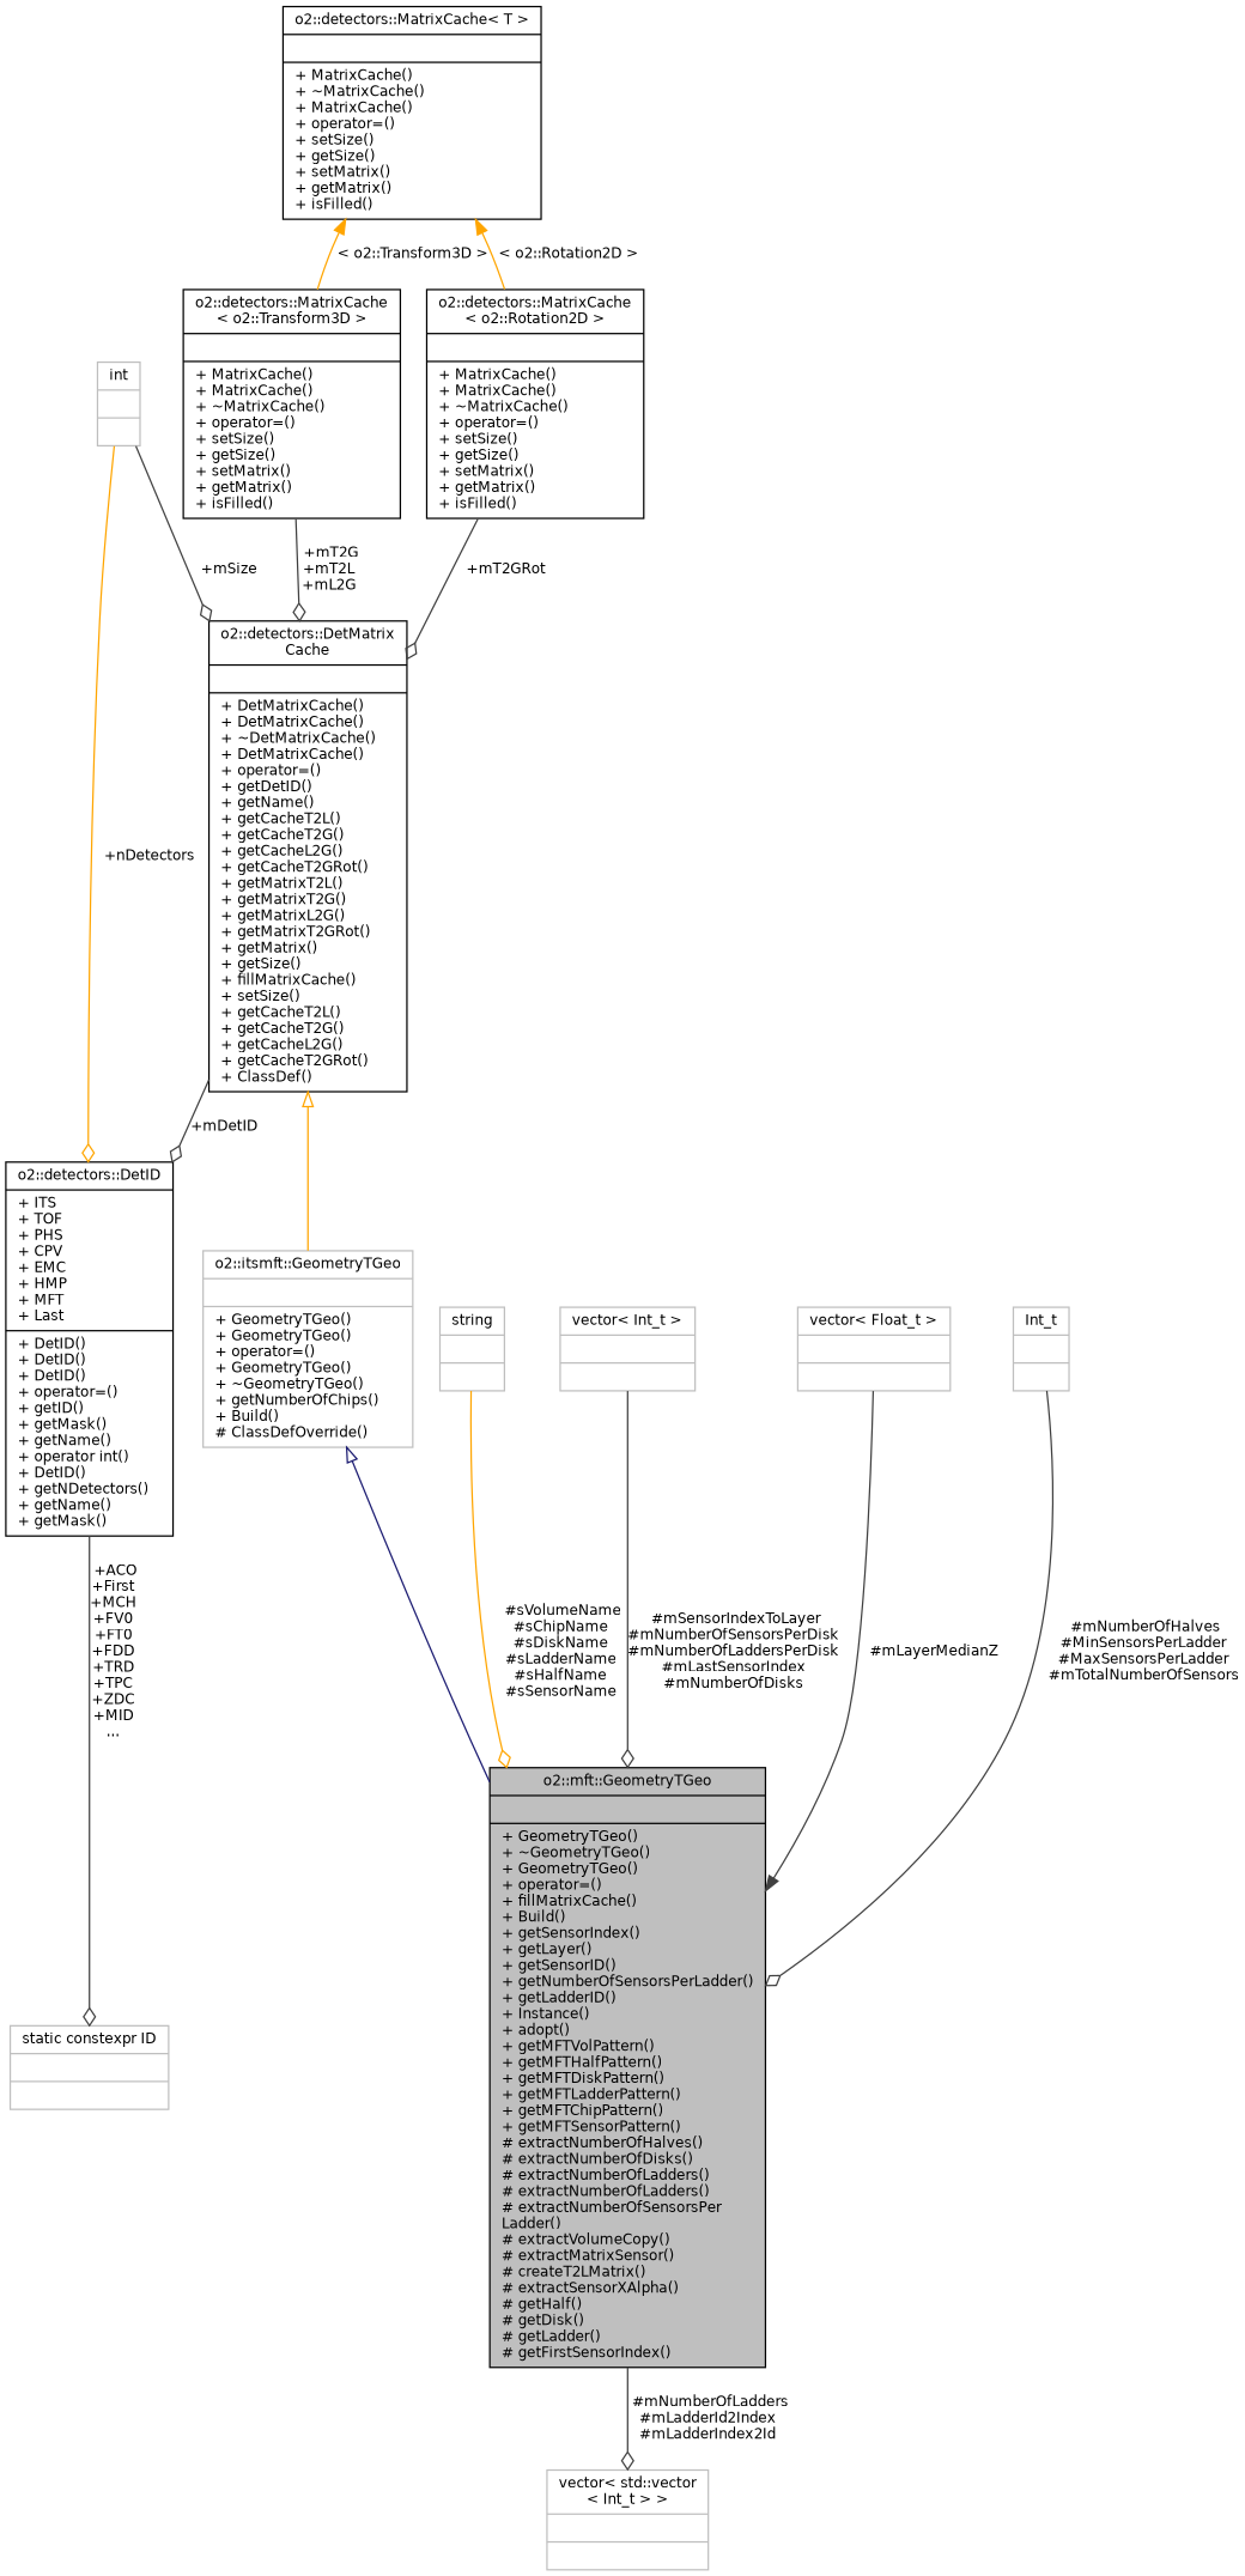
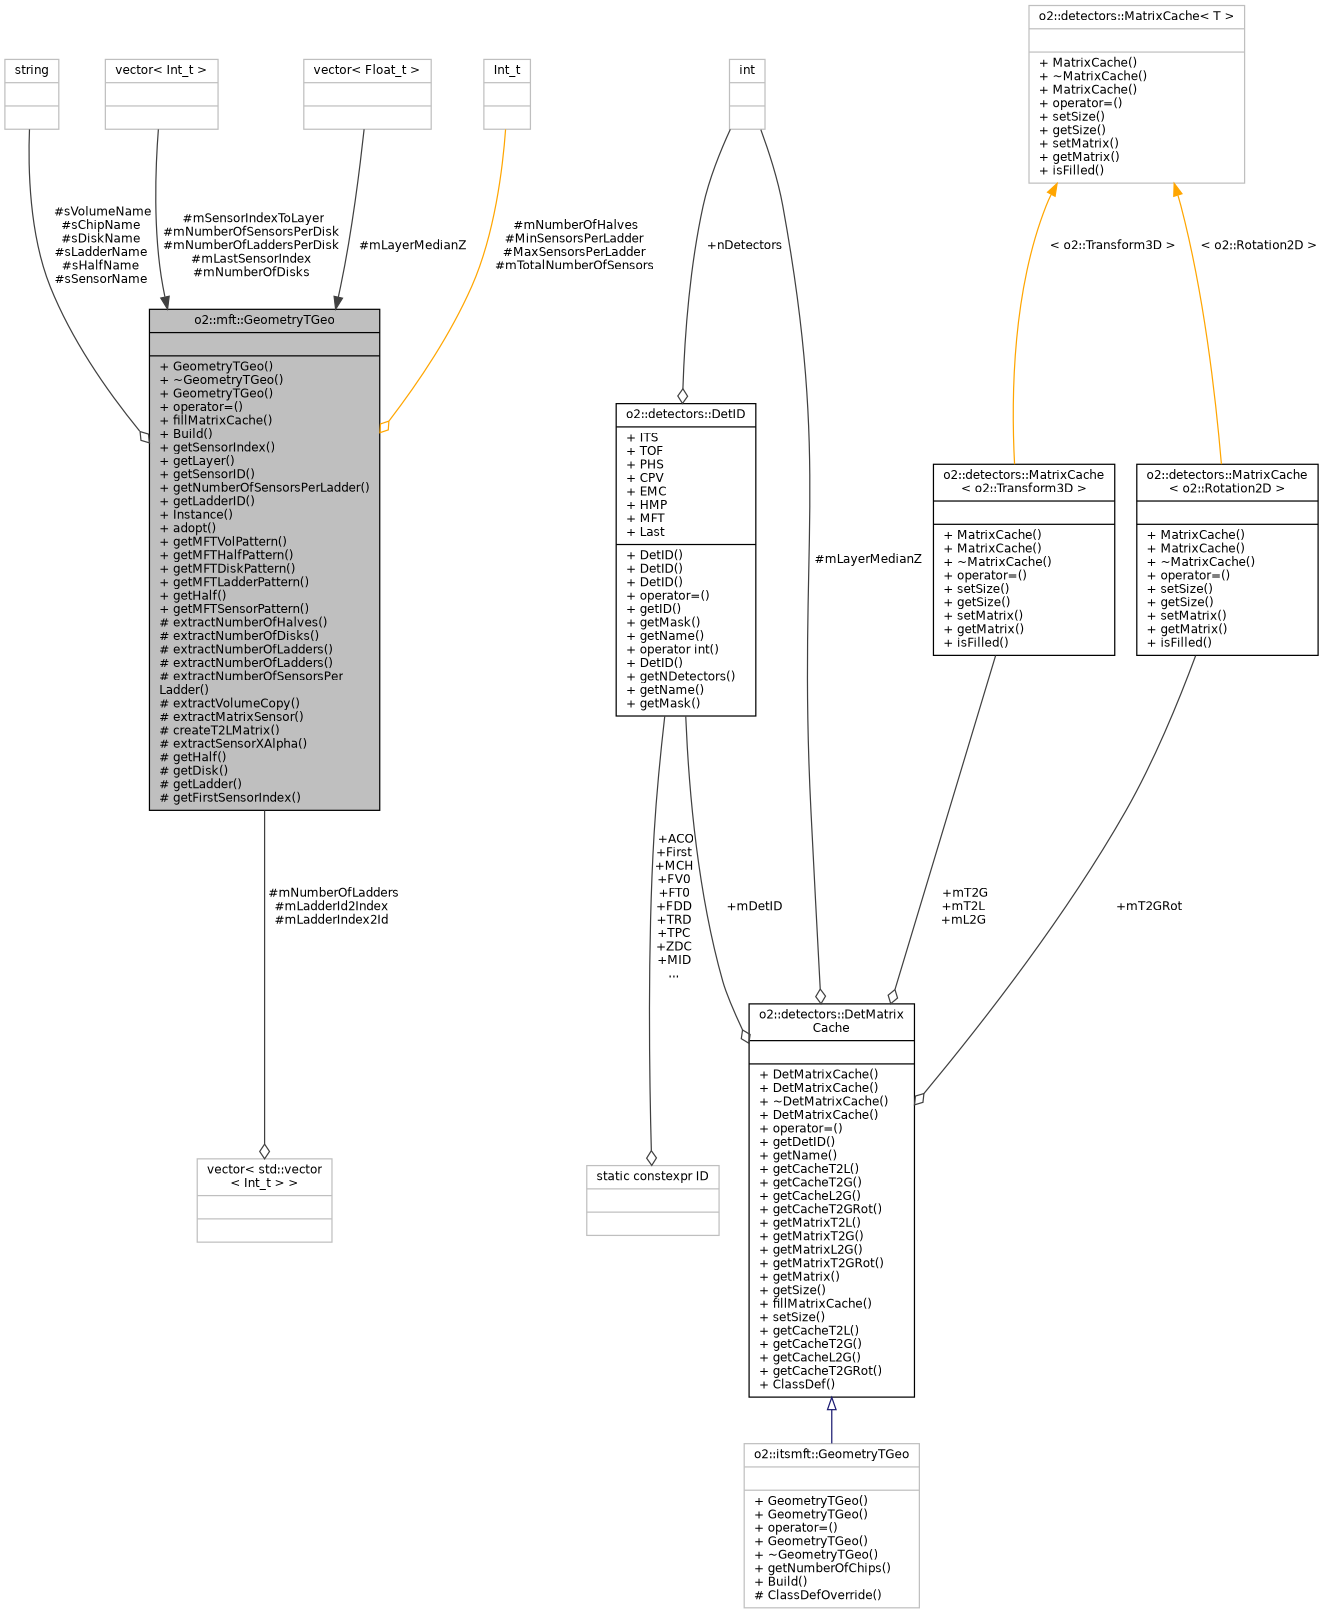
  digraph {
    node [color=grey75 fontname=Helvetica fontsize=10 shape=record]
    edge [arrowhead=odiamond color=grey25 fontname=Helvetica fontsize=10 labelfontname=Helvetica labelfontsize=10 style=solid]
-   n1 [color=black fillcolor=grey75 fontcolor=black height=0.2 label="{o2::mft::GeometryTGeo\n||+ GeometryTGeo()\l+ ~GeometryTGeo()\l+ GeometryTGeo()\l+ operator=()\l+ fillMatrixCache()\l+ Build()\l+ getSensorIndex()\l+ getLayer()\l+ getSensorID()\l+ getNumberOfSensorsPerLadder()\l+ getLadderID()\l+ Instance()\l+ adopt()\l+ getMFTVolPattern()\l+ getMFTHalfPattern()\l+ getMFTDiskPattern()\l+ getMFTLadderPattern()\l+ getMFTChipPattern()\l+ getMFTSensorPattern()\l# extractNumberOfHalves()\l# extractNumberOfDisks()\l# extractNumberOfLadders()\l# extractNumberOfLadders()\l# extractNumberOfSensorsPer\lLadder()\l# extractVolumeCopy()\l# extractMatrixSensor()\l# createT2LMatrix()\l# extractSensorXAlpha()\l# getHalf()\l# getDisk()\l# getLadder()\l# getFirstSensorIndex()\l}" style=filled width=0.4]
+   n1 [color=black fillcolor=grey75 fontcolor=black height=0.2 label="{o2::mft::GeometryTGeo\n||+ GeometryTGeo()\l+ ~GeometryTGeo()\l+ GeometryTGeo()\l+ operator=()\l+ fillMatrixCache()\l+ Build()\l+ getSensorIndex()\l+ getLayer()\l+ getSensorID()\l+ getNumberOfSensorsPerLadder()\l+ getLadderID()\l+ Instance()\l+ adopt()\l+ getMFTVolPattern()\l+ getMFTHalfPattern()\l+ getMFTDiskPattern()\l+ getMFTLadderPattern()\l+ getHalf()\l+ getMFTSensorPattern()\l# extractNumberOfHalves()\l# extractNumberOfDisks()\l# extractNumberOfLadders()\l# extractNumberOfLadders()\l# extractNumberOfSensorsPer\lLadder()\l# extractVolumeCopy()\l# extractMatrixSensor()\l# createT2LMatrix()\l# extractSensorXAlpha()\l# getHalf()\l# getDisk()\l# getLadder()\l# getFirstSensorIndex()\l}" style=filled width=0.4]
    n2 [height=0.2 label="{vector\< std::vector\l\< Int_t \> \>\n||}" width=0.4]
    n3 [height=0.2 label="{o2::itsmft::GeometryTGeo\n||+ GeometryTGeo()\l+ GeometryTGeo()\l+ operator=()\l+ GeometryTGeo()\l+ ~GeometryTGeo()\l+ getNumberOfChips()\l+ Build()\l# ClassDefOverride()\l}" width=0.4]
    n4 [color=black height=0.2 label="{o2::detectors::DetMatrix\lCache\n||+ DetMatrixCache()\l+ DetMatrixCache()\l+ ~DetMatrixCache()\l+ DetMatrixCache()\l+ operator=()\l+ getDetID()\l+ getName()\l+ getCacheT2L()\l+ getCacheT2G()\l+ getCacheL2G()\l+ getCacheT2GRot()\l+ getMatrixT2L()\l+ getMatrixT2G()\l+ getMatrixL2G()\l+ getMatrixT2GRot()\l+ getMatrix()\l+ getSize()\l+ fillMatrixCache()\l+ setSize()\l+ getCacheT2L()\l+ getCacheT2G()\l+ getCacheL2G()\l+ getCacheT2GRot()\l+ ClassDef()\l}" width=0.4]
    n5 [color=black height=0.2 label="{o2::detectors::DetID\n|+ ITS\l+ TOF\l+ PHS\l+ CPV\l+ EMC\l+ HMP\l+ MFT\l+ Last\l|+ DetID()\l+ DetID()\l+ DetID()\l+ operator=()\l+ getID()\l+ getMask()\l+ getName()\l+ operator int()\l+ DetID()\l+ getNDetectors()\l+ getName()\l+ getMask()\l}" width=0.4]
    n6 [height=0.2 label="{static constexpr ID\n||}" width=0.4]
    n7 [height=0.2 label="{int\n||}" width=0.4]
    n8 [color=black height=0.2 label="{o2::detectors::MatrixCache\l\< o2::Transform3D \>\n||+ MatrixCache()\l+ MatrixCache()\l+ ~MatrixCache()\l+ operator=()\l+ setSize()\l+ getSize()\l+ setMatrix()\l+ getMatrix()\l+ isFilled()\l}" width=0.4]
-   n9 [color=black height=0.2 label="{o2::detectors::MatrixCache\< T \>\n||+ MatrixCache()\l+ ~MatrixCache()\l+ MatrixCache()\l+ operator=()\l+ setSize()\l+ getSize()\l+ setMatrix()\l+ getMatrix()\l+ isFilled()\l}" width=0.4]
+   n9 [height=0.2 label="{o2::detectors::MatrixCache\< T \>\n||+ MatrixCache()\l+ ~MatrixCache()\l+ MatrixCache()\l+ operator=()\l+ setSize()\l+ getSize()\l+ setMatrix()\l+ getMatrix()\l+ isFilled()\l}" width=0.4]
    n10 [color=black height=0.2 label="{o2::detectors::MatrixCache\l\< o2::Rotation2D \>\n||+ MatrixCache()\l+ MatrixCache()\l+ ~MatrixCache()\l+ operator=()\l+ setSize()\l+ getSize()\l+ setMatrix()\l+ getMatrix()\l+ isFilled()\l}" width=0.4]
    n11 [height=0.2 label="{string\n||}" width=0.4]
    n12 [height=0.2 label="{vector\< Int_t \>\n||}" width=0.4]
    n13 [height=0.2 label="{vector\< Float_t \>\n||}" width=0.4]
    n14 [height=0.2 label="{Int_t\n||}" width=0.4]
    n1 -> n2 [label=" #mNumberOfLadders\n#mLadderId2Index\n#mLadderIndex2Id"]
-   n3 -> n1 [arrowtail=onormal color=midnightblue dir=back arrowhead=""]
-   n4 -> n3 [arrowtail=onormal color=orange dir=back arrowhead=""]
-   n4 -> n5 [label=" +mDetID"]
+   n4 -> n3 [arrowtail=onormal color=midnightblue dir=back arrowhead=""]
+   n5 -> n4 [label=" +mDetID"]
    n5 -> n6 [label=" +ACO\n+First\n+MCH\n+FV0\n+FT0\n+FDD\n+TRD\n+TPC\n+ZDC\n+MID\n..."]
-   n7 -> n4 [label=" +mSize"]
-   n7 -> n5 [color=orange label=" +nDetectors"]
+   n7 -> n4 [label=" #mLayerMedianZ"]
+   n7 -> n5 [label=" +nDetectors"]
    n8 -> n4 [label=" +mT2G\n+mT2L\n+mL2G"]
    n9 -> n8 [color=orange dir=back label=" \< o2::Transform3D \>" arrowhead=""]
    n9 -> n10 [color=orange dir=back label=" \< o2::Rotation2D \>" arrowhead=""]
    n10 -> n4 [label=" +mT2GRot"]
-   n11 -> n1 [color=orange label=" #sVolumeName\n#sChipName\n#sDiskName\n#sLadderName\n#sHalfName\n#sSensorName"]
-   n12 -> n1 [label=" #mSensorIndexToLayer\n#mNumberOfSensorsPerDisk\n#mNumberOfLaddersPerDisk\n#mLastSensorIndex\n#mNumberOfDisks"]
+   n11 -> n1 [label=" #sVolumeName\n#sChipName\n#sDiskName\n#sLadderName\n#sHalfName\n#sSensorName"]
+   n12 -> n1 [arrowhead=normal label=" #mSensorIndexToLayer\n#mNumberOfSensorsPerDisk\n#mNumberOfLaddersPerDisk\n#mLastSensorIndex\n#mNumberOfDisks"]
    n13 -> n1 [arrowhead=normal label=" #mLayerMedianZ"]
-   n14 -> n1 [label=" #mNumberOfHalves\n#MinSensorsPerLadder\n#MaxSensorsPerLadder\n#mTotalNumberOfSensors"]
+   n14 -> n1 [color=orange label=" #mNumberOfHalves\n#MinSensorsPerLadder\n#MaxSensorsPerLadder\n#mTotalNumberOfSensors"]
  }
